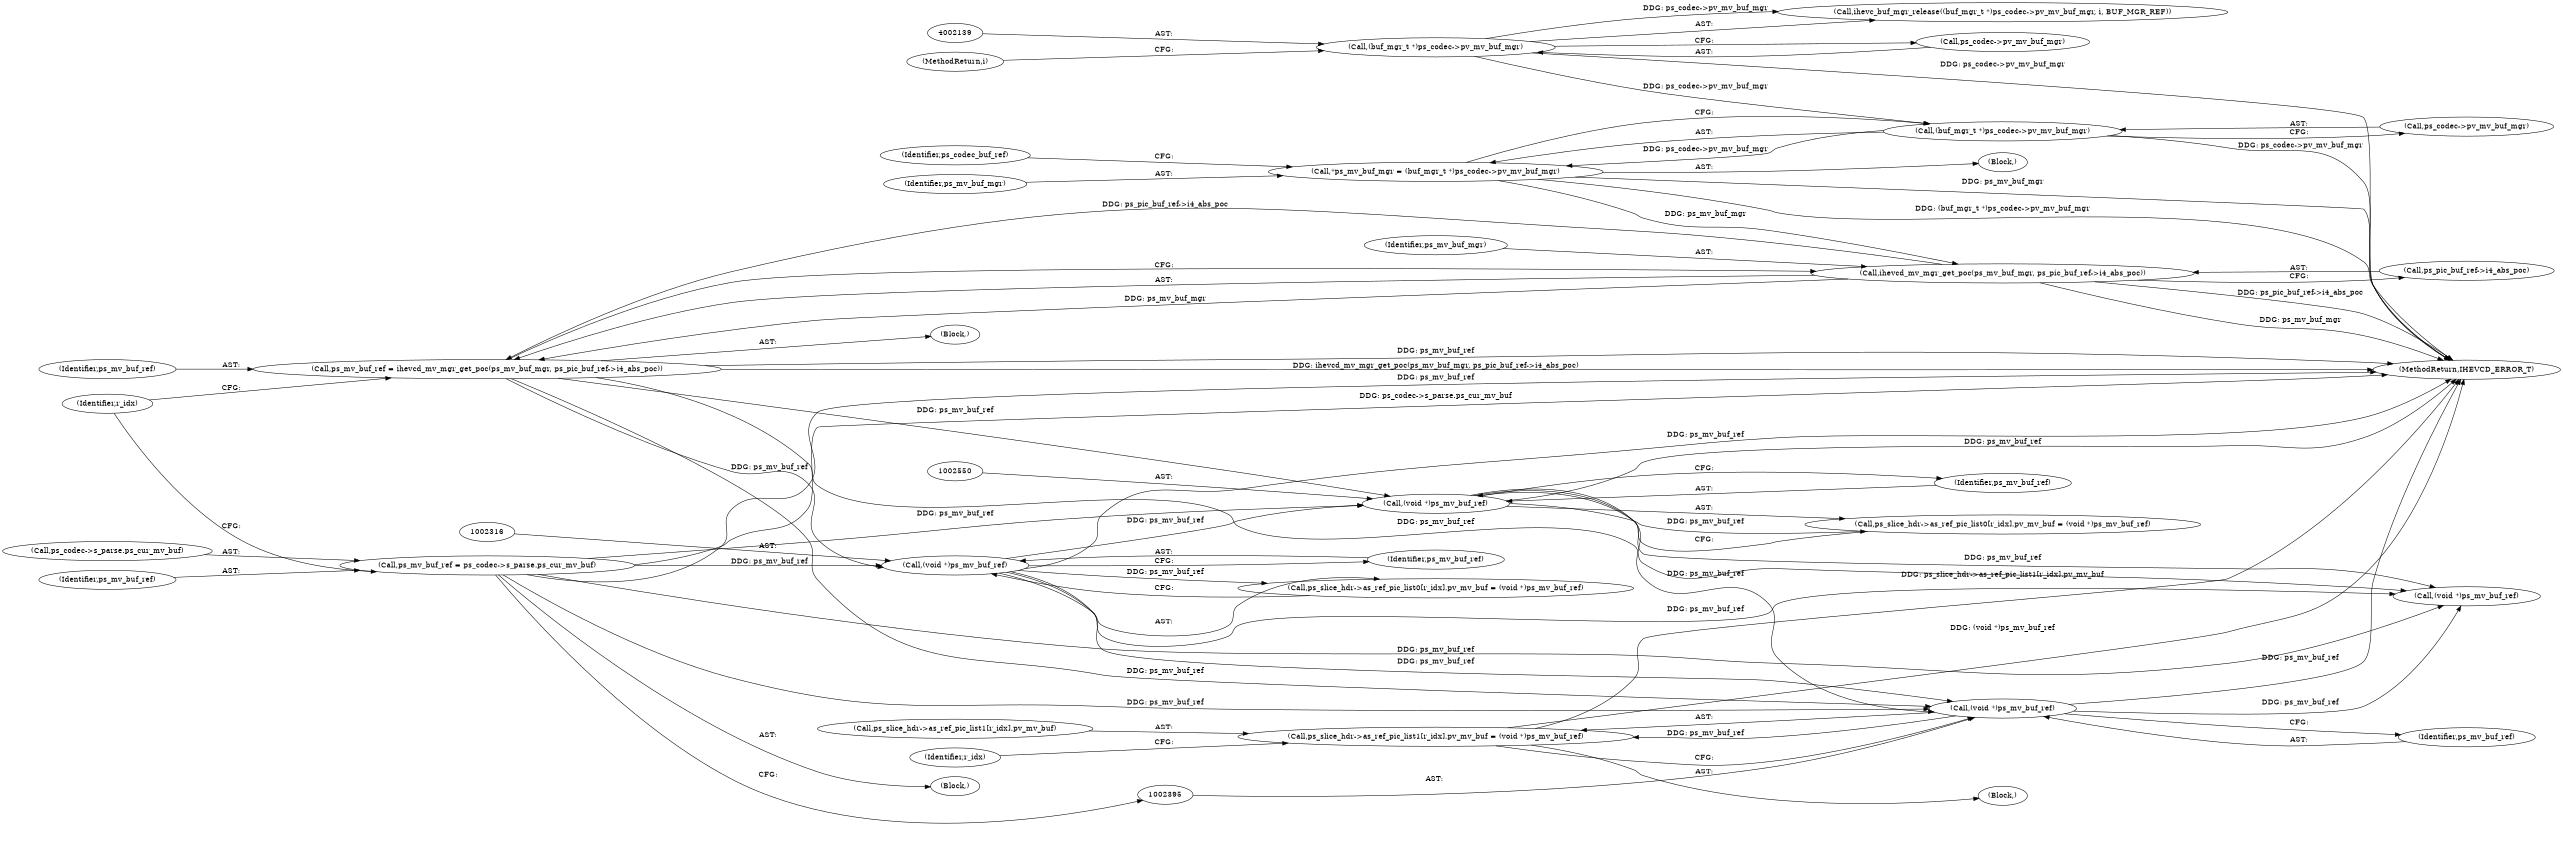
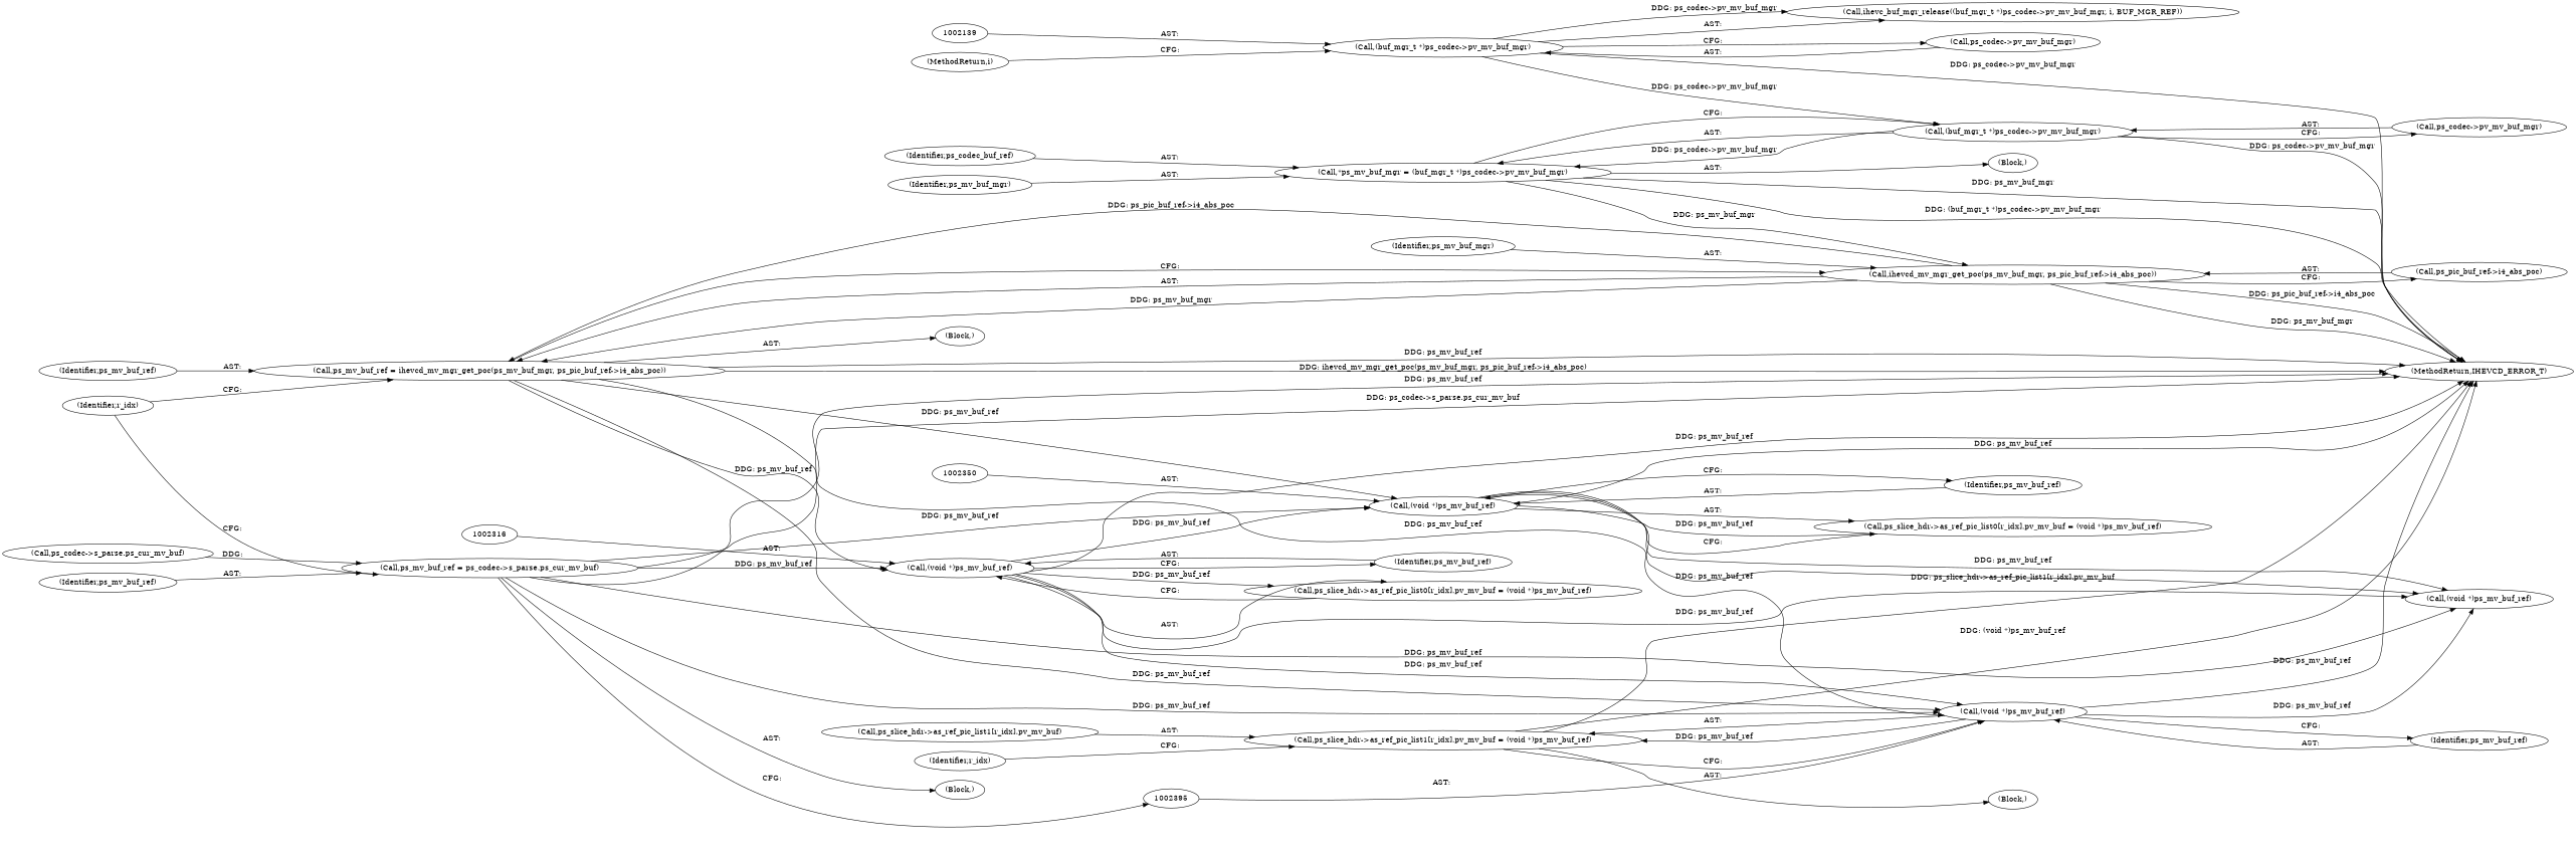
  digraph {
    rankdir=LR
    n1 [label="(Call,ps_slice_hdr->as_ref_pic_list1[r_idx].pv_mv_buf = (void *)ps_mv_buf_ref)"]
    n2 [label="(Call,(void *)ps_mv_buf_ref)"]
    n3 [label="(Block,)"]
    n4 [label="(MethodReturn,IHEVCD_ERROR_T)"]
    n5 [label="(Identifier,ps_mv_buf_ref)"]
    n6 [label="(Call,(void *)ps_mv_buf_ref)"]
    n7 [label="(Call,ps_mv_buf_ref = ps_codec->s_parse.ps_cur_mv_buf)"]
    n8 [label="(Call,(void *)ps_mv_buf_ref)"]
    n9 [label="(Call,(void *)ps_mv_buf_ref)"]
    n10 [label="(Block,)"]
    1002395
    n12 [label="(Call,ps_slice_hdr->as_ref_pic_list0[r_idx].pv_mv_buf = (void *)ps_mv_buf_ref)"]
    n13 [label="(Identifier,ps_mv_buf_ref)"]
    n14 [label="(Call,ps_slice_hdr->as_ref_pic_list0[r_idx].pv_mv_buf = (void *)ps_mv_buf_ref)"]
    n15 [label="(Identifier,ps_mv_buf_ref)"]
    n16 [label="(Call,ps_codec->s_parse.ps_cur_mv_buf)"]
    n17 [label="(Call,ps_mv_buf_ref = ihevcd_mv_mgr_get_poc(ps_mv_buf_mgr, ps_pic_buf_ref->i4_abs_poc))"]
    n18 [label="(Call,ihevcd_mv_mgr_get_poc(ps_mv_buf_mgr, ps_pic_buf_ref->i4_abs_poc))"]
    n19 [label="(Block,)"]
    n20 [label="(Call,ps_pic_buf_ref->i4_abs_poc)"]
    n21 [label="(Call,*ps_mv_buf_mgr = (buf_mgr_t *)ps_codec->pv_mv_buf_mgr)"]
    n22 [label="(Call,(buf_mgr_t *)ps_codec->pv_mv_buf_mgr)"]
    n23 [label="(Block,)"]
    n24 [label="(Call,ps_codec->pv_mv_buf_mgr)"]
    n25 [label="(Call,(buf_mgr_t *)ps_codec->pv_mv_buf_mgr)"]
    n26 [label="(Call,ps_codec->pv_mv_buf_mgr)"]
    n27 [label="(Call,ihevc_buf_mgr_release((buf_mgr_t *)ps_codec->pv_mv_buf_mgr, i, BUF_MGR_REF))"]
    n28 [label="(Identifier,r_idx)"]
    n29 [label="(Identifier,ps_mv_buf_mgr)"]
    n30 [label="(Identifier,r_idx)"]
    n31 [label="(Identifier,ps_mv_buf_ref)"]
    n32 [label="(Call,ps_slice_hdr->as_ref_pic_list1[r_idx].pv_mv_buf)"]
    n33 [label="(Identifier,ps_codec_buf_ref)"]
    n34 [label="(Identifier,ps_mv_buf_mgr)"]
    n35 [label="(Identifier,ps_mv_buf_ref)"]
    n36 [label="(MethodReturn,i)"]
-   1002350 [label=1002550]
+   1002350
    1002316
-   1002139 [label=4002139]
+   1002139
    n1 -> n2 [label="CFG: "]
    n1 -> n3 [label="AST: "]
    n1 -> n4 [label="DDG: ps_slice_hdr->as_ref_pic_list1[r_idx].pv_mv_buf"]
    n1 -> n4 [label="DDG: (void *)ps_mv_buf_ref"]
    n2 -> n1 [label="AST: "]
    n2 -> n1 [label="DDG: ps_mv_buf_ref"]
    n2 -> n4 [label="DDG: ps_mv_buf_ref"]
    n2 -> n5 [label="CFG: "]
    n2 -> n6 [label="DDG: ps_mv_buf_ref"]
    n5 -> n2 [label="AST: "]
    n7 -> n2 [label="DDG: ps_mv_buf_ref"]
    n7 -> n4 [label="DDG: ps_mv_buf_ref"]
    n7 -> n4 [label="DDG: ps_codec->s_parse.ps_cur_mv_buf"]
    n7 -> n6 [label="DDG: ps_mv_buf_ref"]
    n7 -> n8 [label="DDG: ps_mv_buf_ref"]
    n7 -> n9 [label="DDG: ps_mv_buf_ref"]
    n7 -> n10 [label="AST: "]
    n7 -> 1002395 [label="CFG: "]
    n8 -> n2 [label="DDG: ps_mv_buf_ref"]
    n8 -> n4 [label="DDG: ps_mv_buf_ref"]
    n8 -> n6 [label="DDG: ps_mv_buf_ref"]
    n8 -> n12 [label="AST: "]
    n8 -> n12 [label="DDG: ps_mv_buf_ref"]
    n8 -> n13 [label="CFG: "]
    n9 -> n2 [label="DDG: ps_mv_buf_ref"]
    n9 -> n4 [label="DDG: ps_mv_buf_ref"]
    n9 -> n6 [label="DDG: ps_mv_buf_ref"]
    n9 -> n8 [label="DDG: ps_mv_buf_ref"]
    n9 -> n14 [label="AST: "]
    n9 -> n14 [label="DDG: ps_mv_buf_ref"]
    n9 -> n15 [label="CFG: "]
    1002395 -> n2 [label="AST: "]
    n12 -> n8 [label="CFG: "]
    n13 -> n8 [label="AST: "]
    n14 -> n9 [label="CFG: "]
    n15 -> n9 [label="AST: "]
-   n16 -> n7 [label="AST: "]
+   n16 -> n7 [label="DDG: "]
    n17 -> n2 [label="DDG: ps_mv_buf_ref"]
    n17 -> n4 [label="DDG: ps_mv_buf_ref"]
    n17 -> n4 [label="DDG: ihevcd_mv_mgr_get_poc(ps_mv_buf_mgr, ps_pic_buf_ref->i4_abs_poc)"]
    n17 -> n6 [label="DDG: ps_mv_buf_ref"]
    n17 -> n8 [label="DDG: ps_mv_buf_ref"]
    n17 -> n9 [label="DDG: ps_mv_buf_ref"]
    n17 -> n18 [label="CFG: "]
    n17 -> n19 [label="AST: "]
    n18 -> n4 [label="DDG: ps_pic_buf_ref->i4_abs_poc"]
    n18 -> n4 [label="DDG: ps_mv_buf_mgr"]
    n18 -> n17 [label="AST: "]
    n18 -> n17 [label="DDG: ps_mv_buf_mgr"]
    n18 -> n17 [label="DDG: ps_pic_buf_ref->i4_abs_poc"]
    n18 -> n20 [label="CFG: "]
    n20 -> n18 [label="AST: "]
    n21 -> n4 [label="DDG: ps_mv_buf_mgr"]
    n21 -> n4 [label="DDG: (buf_mgr_t *)ps_codec->pv_mv_buf_mgr"]
    n21 -> n18 [label="DDG: ps_mv_buf_mgr"]
    n21 -> n22 [label="CFG: "]
    n21 -> n23 [label="AST: "]
    n22 -> n4 [label="DDG: ps_codec->pv_mv_buf_mgr"]
    n22 -> n21 [label="AST: "]
    n22 -> n21 [label="DDG: ps_codec->pv_mv_buf_mgr"]
    n22 -> n24 [label="CFG: "]
    n24 -> n22 [label="AST: "]
    n25 -> n4 [label="DDG: ps_codec->pv_mv_buf_mgr"]
    n25 -> n22 [label="DDG: ps_codec->pv_mv_buf_mgr"]
    n25 -> n26 [label="CFG: "]
    n25 -> n27 [label="AST: "]
    n25 -> n27 [label="DDG: ps_codec->pv_mv_buf_mgr"]
    n26 -> n25 [label="AST: "]
    n28 -> n7 [label="CFG: "]
    n28 -> n17 [label="CFG: "]
    n29 -> n21 [label="AST: "]
    n30 -> n1 [label="CFG: "]
    n31 -> n7 [label="AST: "]
    n32 -> n1 [label="AST: "]
-   n33 -> n21 [label="CFG: "]
+   n33 -> n21 [label="AST: "]
    n34 -> n18 [label="AST: "]
    n35 -> n17 [label="AST: "]
    n36 -> n25 [label="CFG: "]
    1002350 -> n8 [label="AST: "]
    1002316 -> n9 [label="AST: "]
    1002139 -> n25 [label="AST: "]
  }
